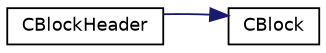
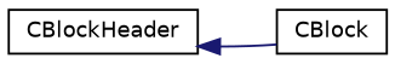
  digraph {
    rankdir=LR
    fontname="DejaVu Sans"
    node [color=black fillcolor=white fontname="DejaVu Sans" fontsize=10 shape=record style=filled]
    n1 [height=0.2 label=CBlockHeader width=0.4]
    n2 [height=0.2 label=CBlock width=0.4]
-   n2 -> n1 [color=midnightblue dir=back fontname="DejaVu Sans" fontsize=10 labelfontname=Helvetica labelfontsize=10 style=solid]
+   n1 -> n2 [color=midnightblue dir=back fontname="DejaVu Sans" fontsize=10 labelfontname=Helvetica labelfontsize=10 style=solid]
  }
